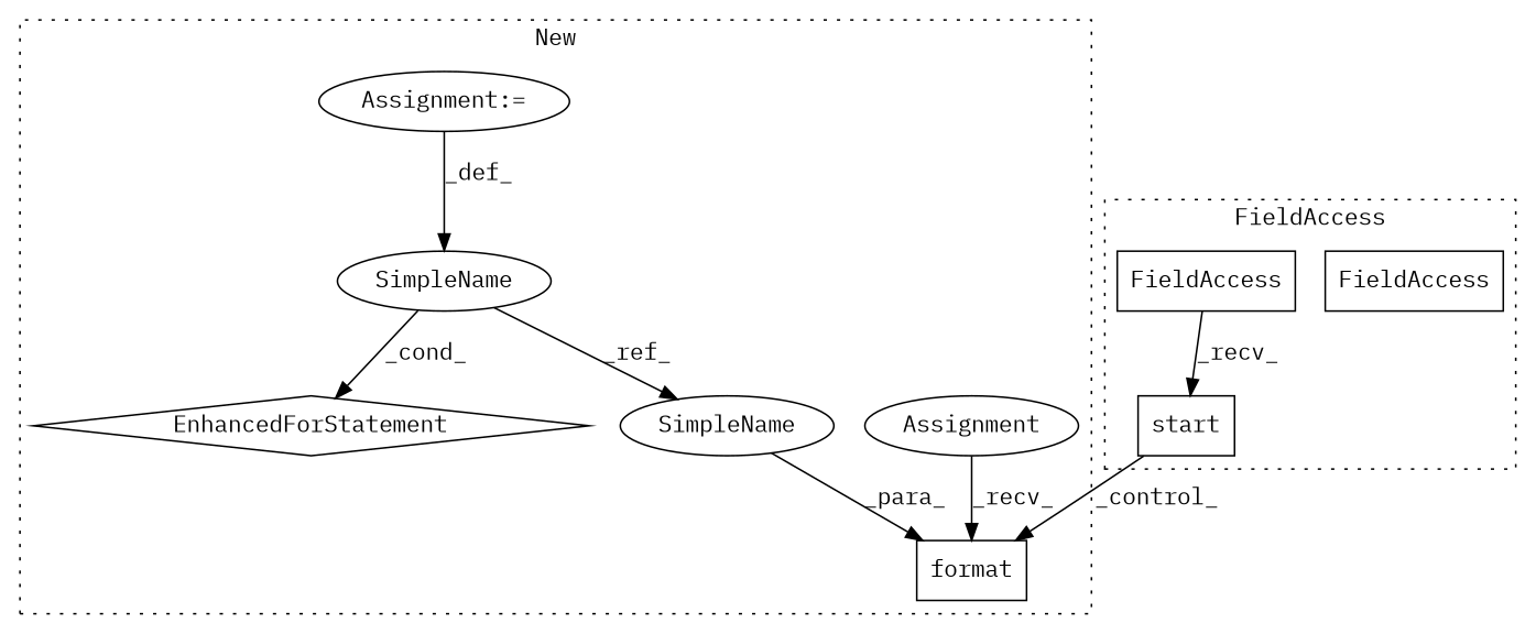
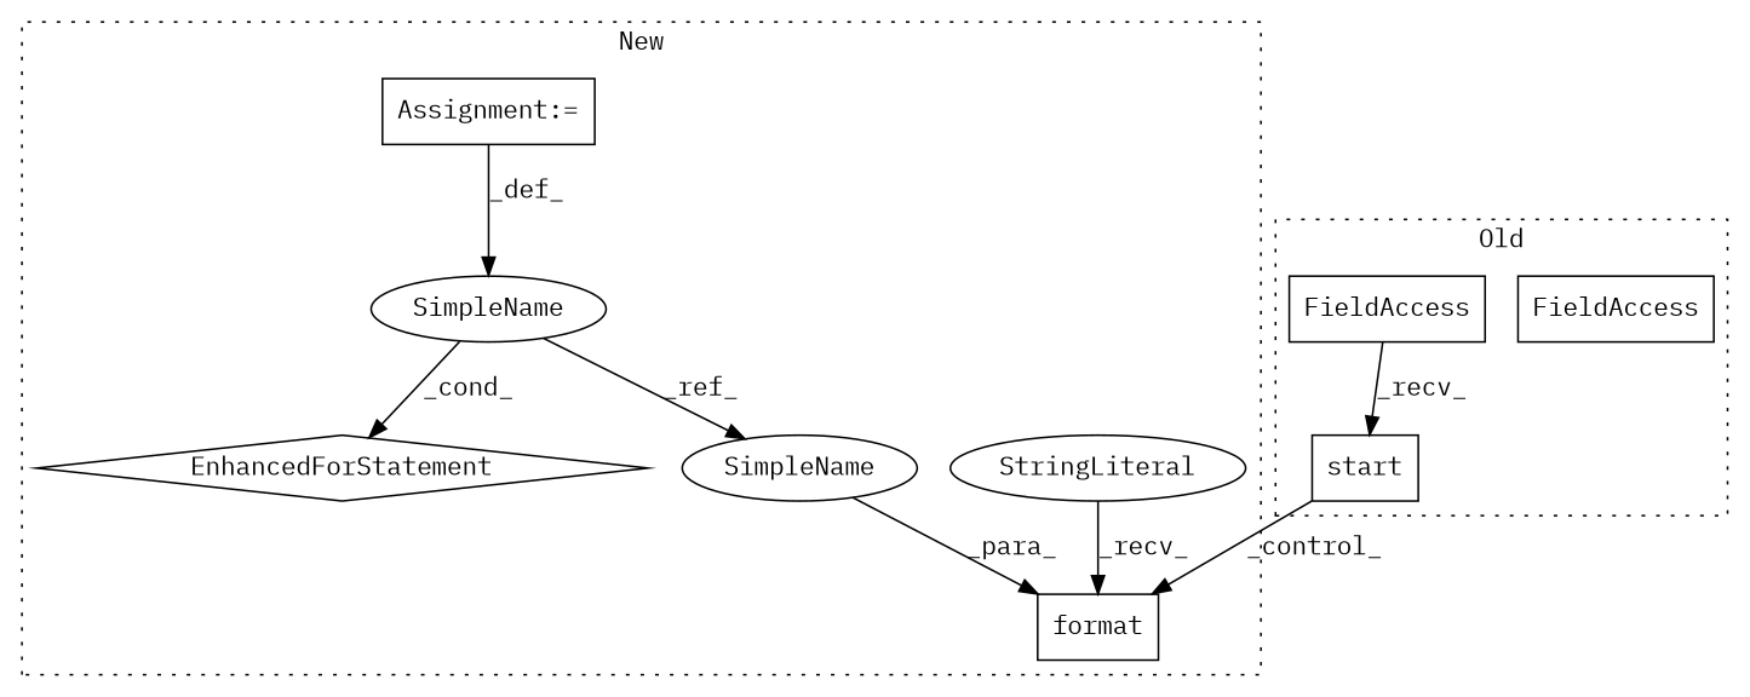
  digraph {
    fontname="IBM Plex Mono"
    node [a=32 fontname="IBM Plex Mono" l=6 s=2178 shape=box]
    edge [fontname="IBM Plex Mono"]
    n1 [l=7 label=start s=2210]
    n2 [a=22 l=31 label=FieldAccess]
    n3 [a=22 l=31 label=FieldAccess]
    n4 [l="7,1" label=format s="2111,2124"]
-   n5 [a=45 l=28 label=Assignment s=2082 shape=ellipse]
-   n6 [a=7 label="Assignment:=" s=1691 shape=ellipse]
+   n5 [a=45 l=28 label=StringLiteral s=2082 shape=ellipse]
+   n6 [a=7 label="Assignment:=" s=1691]
    n7 [a=70 l="57,2" label=EnhancedForStatement s="1927,2017" shape=diamond]
    n8 [a=42 label=SimpleName s=2001 shape=ellipse]
    n9 [a=42 label=SimpleName s=2118 shape=ellipse]
    subgraph cluster_1 {
-     label=FieldAccess
+     label=Old
      style=dotted
      n1
      n2
      n3
    }
    subgraph cluster_2 {
      label=New
      style=dotted
      n4
      n5
      n6
      n7
      n8
      n9
    }
    n1 -> n4 [label=_control_]
    n3 -> n1 [label=_recv_]
    n5 -> n4 [label=_recv_]
    n6 -> n8 [label=_def_]
    n8 -> n7 [label=_cond_]
    n8 -> n9 [label=_ref_]
    n9 -> n4 [label=_para_]
  }
